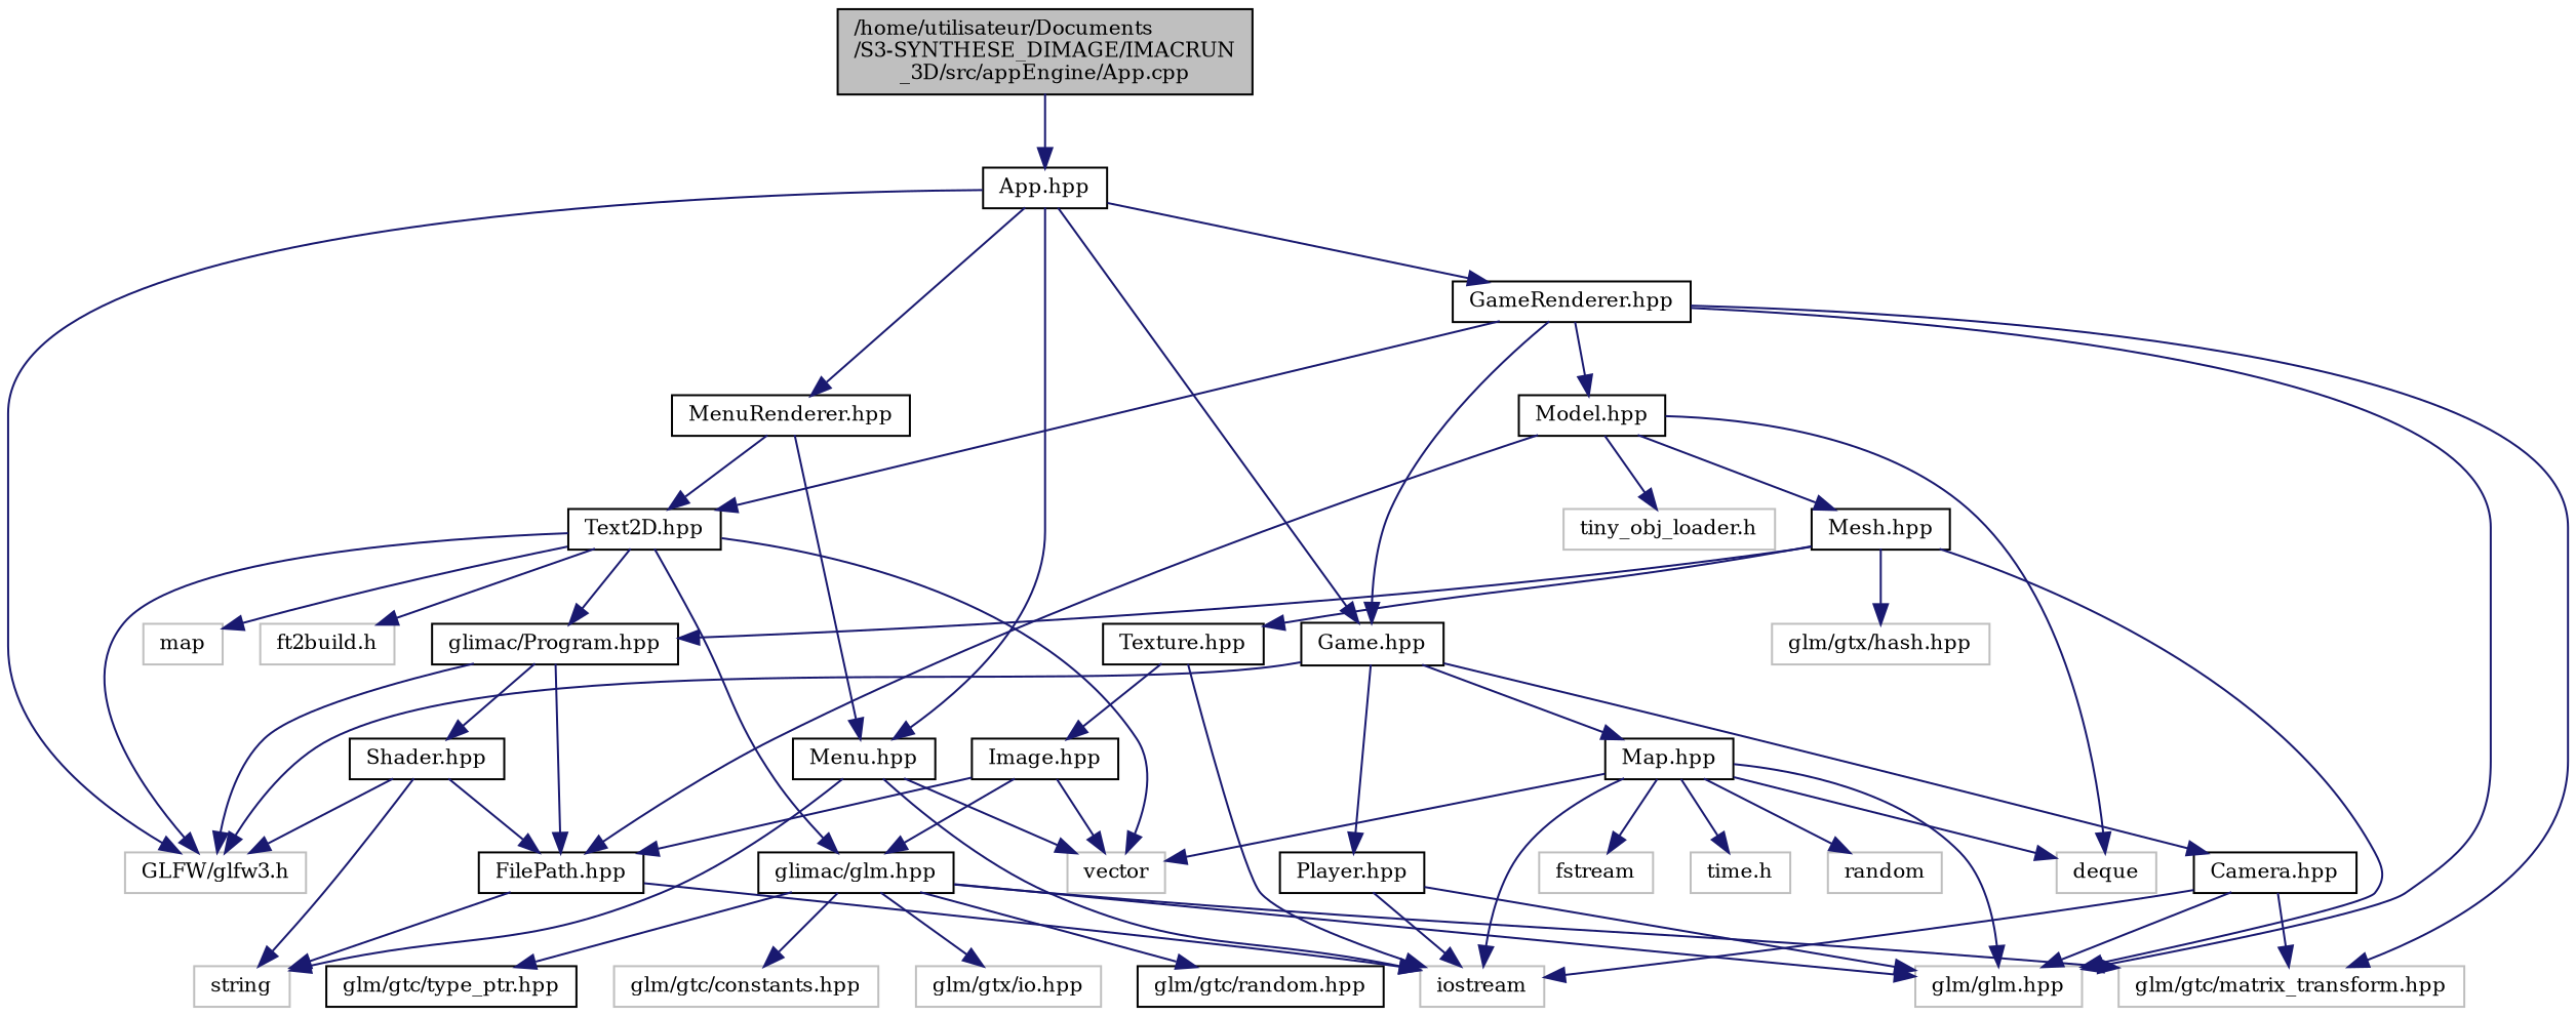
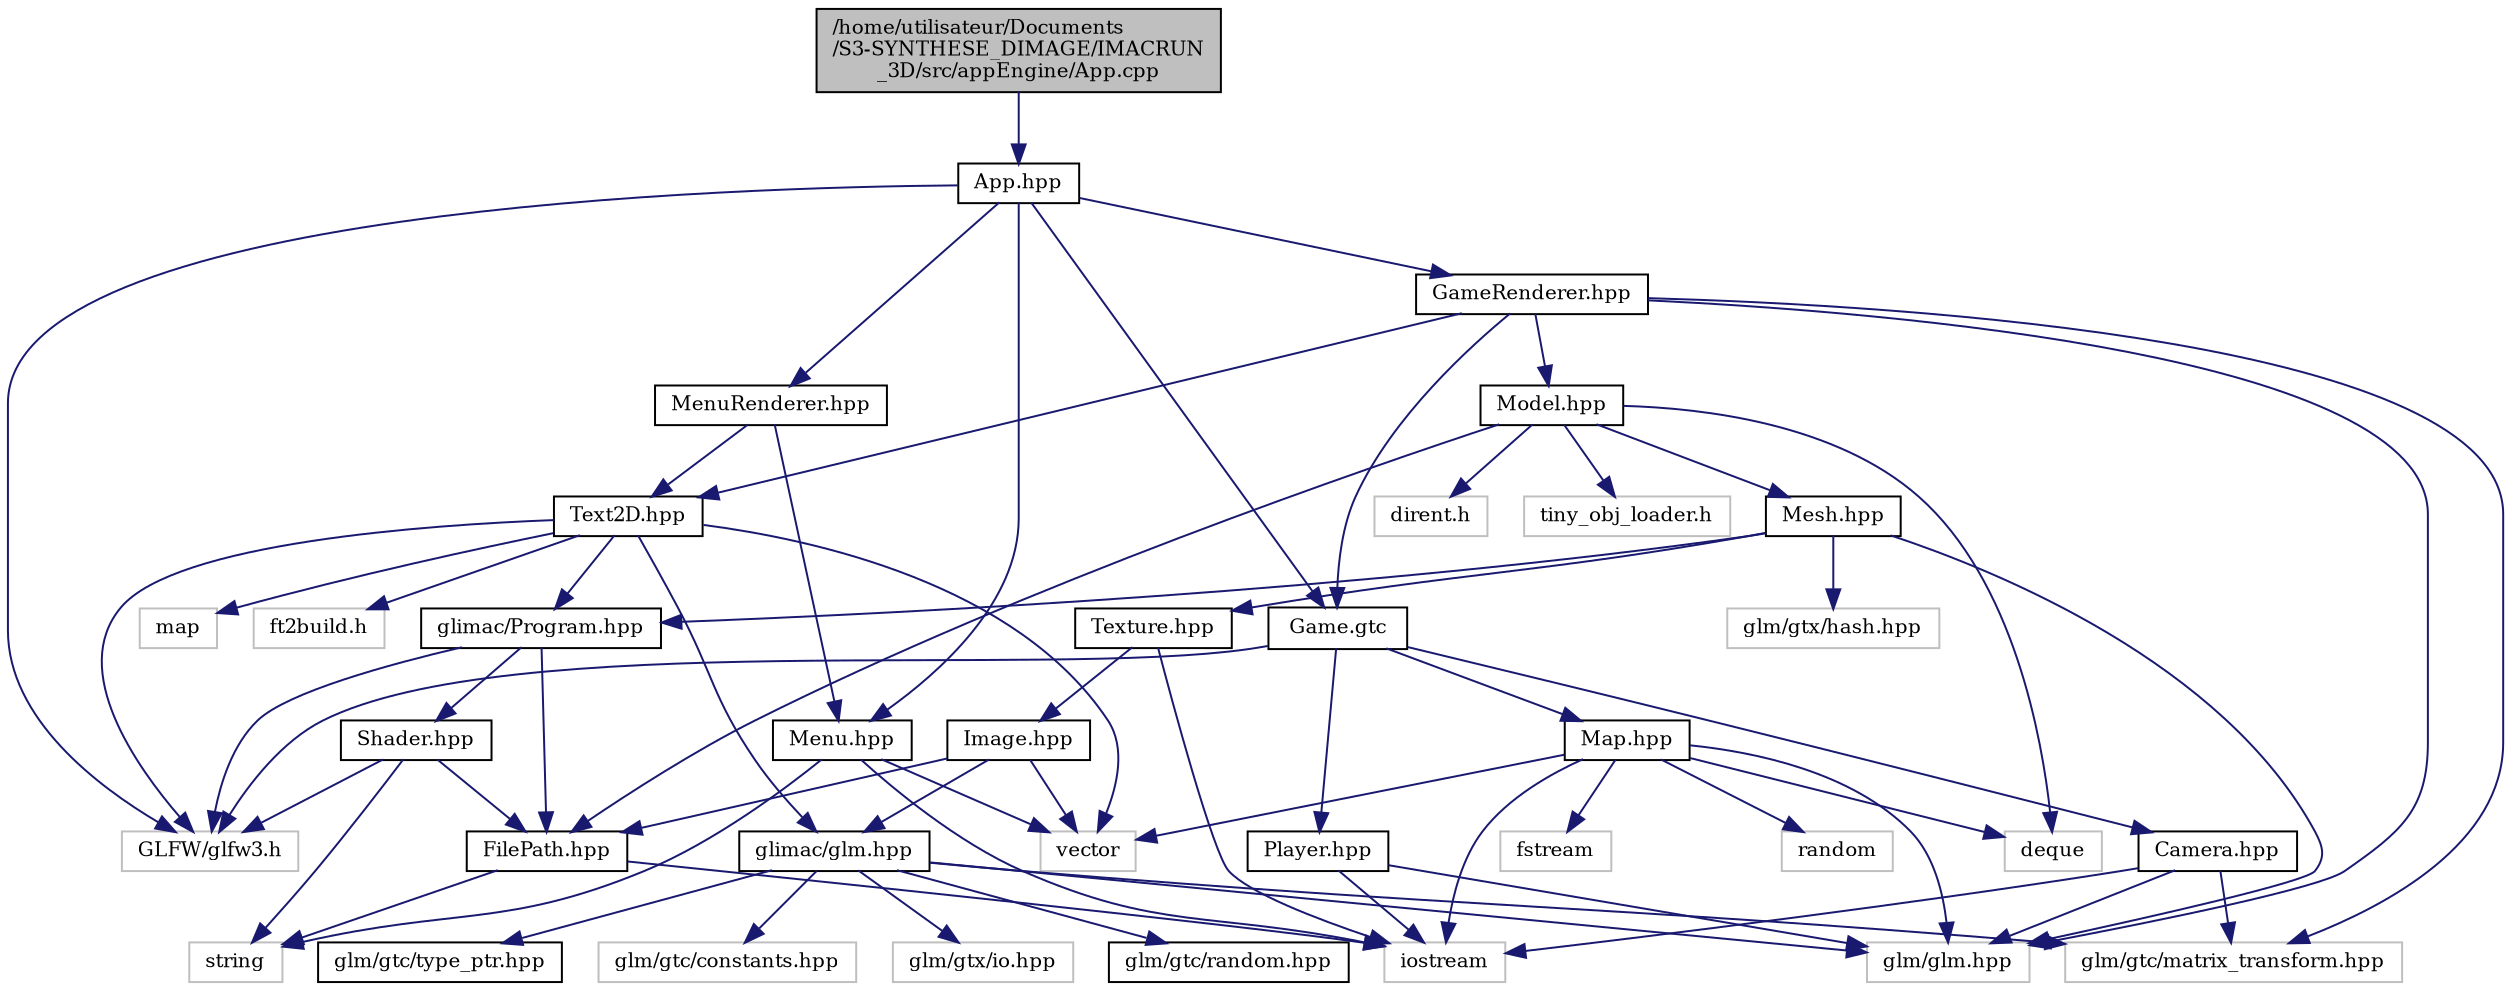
  digraph {
    fontname="DejaVu Serif"
    node [color=black fillcolor=white fontname="DejaVu Serif" fontsize=10 shape=record style=filled]
    edge [color=midnightblue fontname="DejaVu Serif" fontsize=10 labelfontname=Helvetica labelfontsize=10 style=solid]
    n1 [fillcolor=grey75 fontcolor=black height=0.2 label="/home/utilisateur/Documents\l/S3-SYNTHESE_DIMAGE/IMACRUN\l_3D/src/appEngine/App.cpp" width=0.4]
    n2 [height=0.2 label="App.hpp" width=0.4]
    n3 [color=grey75 height=0.2 label="GLFW/glfw3.h" width=0.4]
    n4 [height=0.2 label="Menu.hpp" width=0.4]
    n5 [height=0.2 label="MenuRenderer.hpp" width=0.4]
-   n6 [height=0.2 label="Game.hpp" width=0.4]
+   n6 [height=0.2 label="Game.gtc" width=0.4]
    n7 [height=0.2 label="GameRenderer.hpp" width=0.4]
    n8 [color=grey75 height=0.2 label=iostream width=0.4]
    n9 [color=grey75 height=0.2 label=string width=0.4]
    n10 [color=grey75 height=0.2 label=vector width=0.4]
    n11 [height=0.2 label="Text2D.hpp" width=0.4]
    n12 [height=0.2 label="Camera.hpp" width=0.4]
    n13 [height=0.2 label="Player.hpp" width=0.4]
    n14 [height=0.2 label="Map.hpp" width=0.4]
    n15 [color=grey75 height=0.2 label="glm/glm.hpp" width=0.4]
    n16 [color=grey75 height=0.2 label="glm/gtc/matrix_transform.hpp" width=0.4]
    n17 [height=0.2 label="Model.hpp" width=0.4]
    n18 [height=0.2 label="glimac/Program.hpp" width=0.4]
    n19 [color=grey75 height=0.2 label=map width=0.4]
    n20 [height=0.2 label="glimac/glm.hpp" width=0.4]
    n21 [color=grey75 height=0.2 label="ft2build.h" width=0.4]
    n22 [height=0.2 label="Shader.hpp" width=0.4]
    n23 [height=0.2 label="FilePath.hpp" width=0.4]
    n24 [height=0.2 label="glm/gtc/type_ptr.hpp" width=0.4]
    n25 [color=grey75 height=0.2 label="glm/gtc/constants.hpp" width=0.4]
    n26 [color=grey75 height=0.2 label="glm/gtx/io.hpp" width=0.4]
    n27 [height=0.2 label="glm/gtc/random.hpp" width=0.4]
    n28 [color=grey75 height=0.2 label=deque width=0.4]
    n29 [color=grey75 height=0.2 label=random width=0.4]
    n30 [color=grey75 height=0.2 label=fstream width=0.4]
-   n31 [color=grey75 height=0.2 label="time.h" width=0.4]
+   n32 [color=grey75 height=0.2 label="dirent.h" width=0.4]
    n33 [color=grey75 height=0.2 label="tiny_obj_loader.h" width=0.4]
    n34 [height=0.2 label="Mesh.hpp" width=0.4]
    n35 [color=grey75 height=0.2 label="glm/gtx/hash.hpp" width=0.4]
    n36 [height=0.2 label="Texture.hpp" width=0.4]
    n37 [height=0.2 label="Image.hpp" width=0.4]
    n1 -> n2
    n2 -> n3
    n2 -> n4
    n2 -> n5
    n2 -> n6
    n2 -> n7
    n4 -> n8
    n4 -> n9
    n4 -> n10
    n5 -> n4
    n5 -> n11
    n6 -> n3
    n6 -> n12
    n6 -> n13
    n6 -> n14
    n7 -> n6
    n7 -> n11
    n7 -> n15
    n7 -> n16
    n7 -> n17
    n11 -> n3
    n11 -> n10
    n11 -> n18
    n11 -> n19
    n11 -> n20
    n11 -> n21
    n12 -> n8
    n12 -> n15
    n12 -> n16
    n13 -> n8
    n13 -> n15
    n14 -> n8
    n14 -> n10
    n14 -> n15
    n14 -> n28
    n14 -> n29
    n14 -> n30
-   n14 -> n31
    n17 -> n23
    n17 -> n28
+   n17 -> n32
    n17 -> n33
    n17 -> n34
    n18 -> n3
    n18 -> n22
    n18 -> n23
    n20 -> n15
    n20 -> n16
    n20 -> n24
    n20 -> n25
    n20 -> n26
    n20 -> n27
    n22 -> n3
    n22 -> n9
    n22 -> n23
    n23 -> n8
    n23 -> n9
    n34 -> n15
    n34 -> n18
    n34 -> n35
    n34 -> n36
    n36 -> n8
    n36 -> n37
    n37 -> n10
    n37 -> n20
    n37 -> n23
  }
